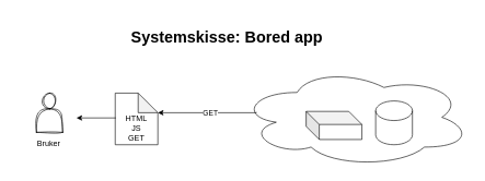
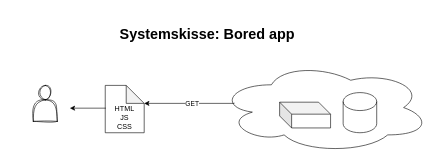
  <mxCell id="0" />
  <mxCell id="1" parent="0" />
- <mxCell id="2" value="&lt;div&gt;&lt;br&gt;&lt;/div&gt;&lt;div&gt;&lt;br&gt;&lt;/div&gt;HTML&lt;div&gt;JS&lt;/div&gt;&lt;div&gt;GET&lt;/div&gt;" style="shape=note;whiteSpace=wrap;html=1;backgroundOutline=1;darkOpacity=0.05;" parent="1" vertex="1"><mxGeometry x="175" y="142" width="65" height="79" as="geometry" /></mxCell>
+ <mxCell id="2" value="&lt;div&gt;&lt;br&gt;&lt;/div&gt;&lt;div&gt;&lt;br&gt;&lt;/div&gt;HTML&lt;div&gt;JS&lt;/div&gt;&lt;div&gt;CSS&lt;/div&gt;" style="shape=note;whiteSpace=wrap;html=1;backgroundOutline=1;darkOpacity=0.05;" parent="1" vertex="1"><mxGeometry x="175" y="142" width="65" height="79" as="geometry" /></mxCell>
  <mxCell id="3" value="" style="group" parent="1" vertex="1" connectable="0"><mxGeometry x="20" y="142" width="129" height="91" as="geometry" /></mxCell>
  <mxCell id="4" value="" style="shape=actor;whiteSpace=wrap;html=1;sketch=1;hachureGap=4;jiggle=2;curveFitting=1;fontFamily=Architects Daughter;fontSource=https%3A%2F%2Ffonts.googleapis.com%2Fcss%3Ffamily%3DArchitects%2BDaughter;" parent="3" vertex="1"><mxGeometry x="35" width="40" height="60" as="geometry" /></mxCell>
- <mxCell id="5" value="Bruker&amp;nbsp;" style="text;html=1;align=center;verticalAlign=middle;resizable=0;points=[];autosize=1;strokeColor=none;fillColor=none;" parent="3" vertex="1"><mxGeometry x="26.5" y="65" width="57" height="26" as="geometry" /></mxCell>
  <mxCell id="6" value="" style="endArrow=none;startArrow=classic;html=1;rounded=0;endFill=0;" parent="1" edge="1"><mxGeometry width="50" height="50" relative="1" as="geometry"><mxPoint x="116" y="180" as="sourcePoint" /><mxPoint x="176" y="180" as="targetPoint" /></mxGeometry></mxCell>
  <mxCell id="7" value="&lt;h1&gt;Systemskisse: Bored app&lt;/h1&gt;" style="text;html=1;align=center;verticalAlign=middle;resizable=0;points=[];autosize=1;strokeColor=none;fillColor=none;" parent="1" vertex="1"><mxGeometry x="190" y="20" width="310" height="73" as="geometry" /></mxCell>
  <mxCell id="8" value="" style="ellipse;shape=cloud;whiteSpace=wrap;html=1;" parent="1" vertex="1"><mxGeometry x="364" y="103" width="353" height="152" as="geometry" /></mxCell>
  <mxCell id="9" value="" style="shape=cube;whiteSpace=wrap;html=1;boundedLbl=1;backgroundOutline=1;darkOpacity=0.05;darkOpacity2=0.1;" parent="1" vertex="1"><mxGeometry x="466" y="170" width="85" height="43" as="geometry" /></mxCell>
  <mxCell id="10" value="" style="shape=cylinder3;whiteSpace=wrap;html=1;boundedLbl=1;backgroundOutline=1;size=15;" parent="1" vertex="1"><mxGeometry x="572" y="154" width="56" height="67" as="geometry" /></mxCell>
  <mxCell id="11" style="edgeStyle=orthogonalEdgeStyle;rounded=0;orthogonalLoop=1;jettySize=auto;html=1;entryX=0;entryY=0;entryDx=65;entryDy=30;entryPerimeter=0;exitX=0.074;exitY=0.447;exitDx=0;exitDy=0;exitPerimeter=0;" parent="1" source="8" target="2" edge="1"><mxGeometry relative="1" as="geometry"><Array as="points"><mxPoint x="390" y="172" /></Array></mxGeometry></mxCell>
  <mxCell id="12" value="GET" style="edgeLabel;html=1;align=center;verticalAlign=middle;resizable=0;points=[];" parent="11" vertex="1" connectable="0"><mxGeometry x="-0.041" relative="1" as="geometry"><mxPoint as="offset" /></mxGeometry></mxCell>
